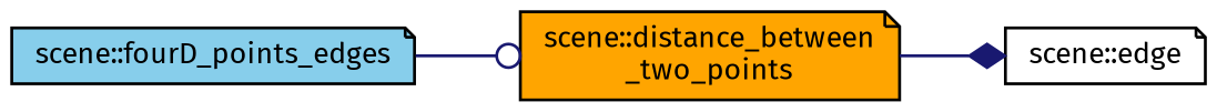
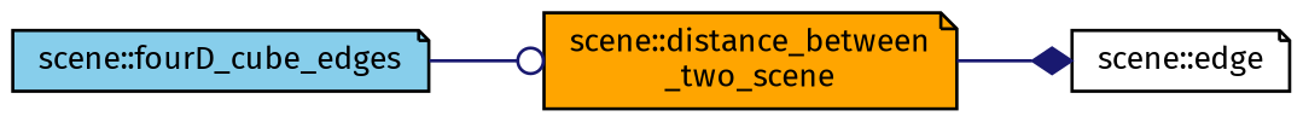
  digraph {
    fontname="Fira Sans"
    rankdir=LR
    node [color=black fontname="Fira Sans" fontsize=10 shape=note style=filled]
    edge [color=midnightblue fontname="Fira Sans" fontsize=10 labelfontname=Helvetica labelfontsize=10 style=solid]
-   n1 [fillcolor=skyblue fontcolor=black height=0.2 label="scene::fourD_points_edges" width=0.4]
-   n2 [fillcolor=orange height=0.2 label="scene::distance_between\l_two_points" width=0.4]
+   n1 [fillcolor=skyblue fontcolor=black height=0.2 label="scene::fourD_cube_edges" width=0.4]
+   n2 [fillcolor=orange height=0.2 label="scene::distance_between\l_two_scene" width=0.4]
    n3 [fillcolor=white height=0.2 label="scene::edge" width=0.4]
    n1 -> n2 [arrowhead=odot]
    n2 -> n3 [arrowhead=diamond]
  }
